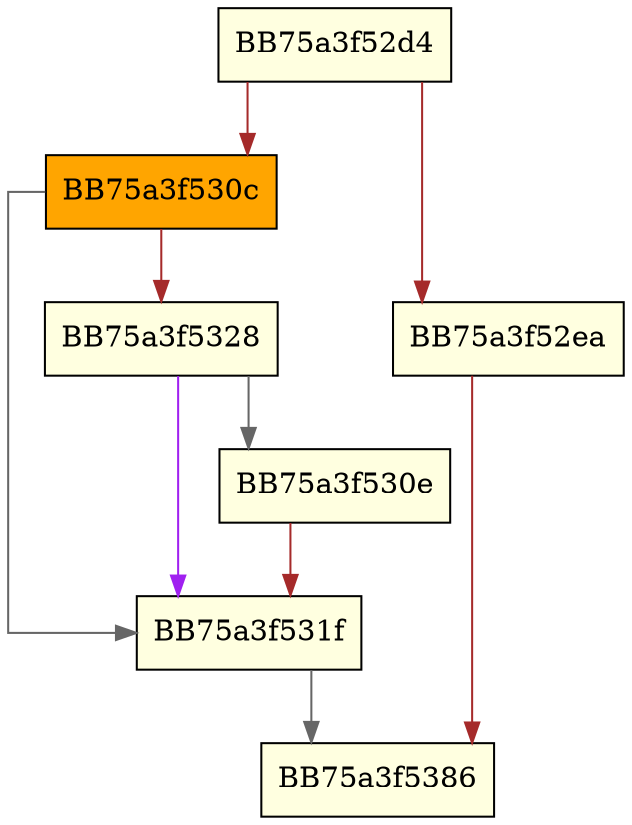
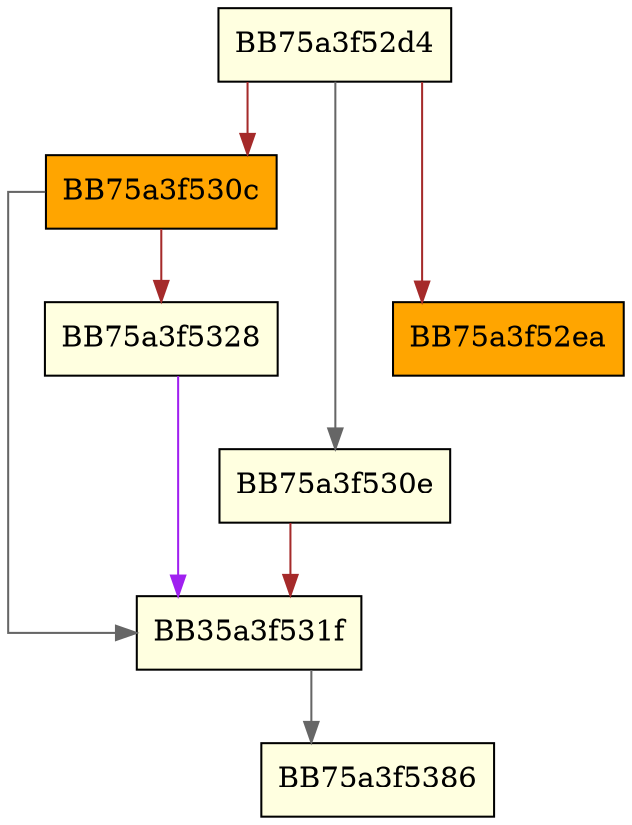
  digraph {
    splines=ortho
    node [fillcolor=lightyellow shape=box style=filled]
    edge [color=brown]
    BB75a3f530c [fillcolor=orange]
    BB75a3f52d4
-   BB75a3f52ea
+   BB75a3f52ea [fillcolor=orange]
    BB75a3f5328
-   BB75a3f531f
+   BB75a3f531f [label=BB35a3f531f]
    n6 [label=BB75a3f5386]
    n7 [label=BB75a3f530e]
    BB75a3f530c -> BB75a3f5328
    BB75a3f530c -> BB75a3f531f [color=gray40]
    BB75a3f52d4 -> BB75a3f530c
    BB75a3f52d4 -> BB75a3f52ea
-   BB75a3f52ea -> n6
    BB75a3f5328 -> BB75a3f531f [color=purple]
-   BB75a3f5328 -> n7 [color=gray40]
+   BB75a3f52d4 -> n7 [color=gray40]
    BB75a3f531f -> n6 [color=gray40]
    n7 -> BB75a3f531f
  }
